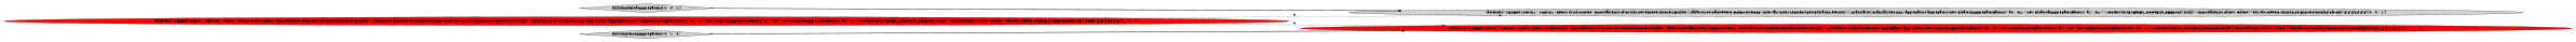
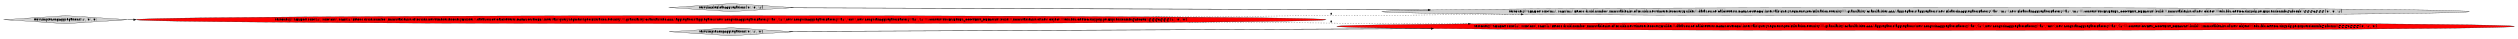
  digraph {
    rankdir=LR
    node [fillcolor=lightgray shape=ellipse style=filled]
    edge [style=bold]
    n1 [fillcolor=red label="testQuery(\"SELECT MIN(l1), MIN(cnt), MAX(l1) FROM druid.numfoo\",ImmutableList.of(Druids.newTimeseriesQueryBuilder().dataSource(CalciteTests.DATASOURCE3).intervals(querySegmentSpec(Filtration.eternity())).granularity(Granularities.ALL).aggregators(aggregators(new LongMinAggregatorFactory(\"a0\",\"l1\"),new LongMinAggregatorFactory(\"a1\",\"cnt\"),new LongMaxAggregatorFactory(\"a2\",\"l1\"))).context(TIMESERIES_CONTEXT_DEFAULT).build()),ImmutableList.of(new Object((((edu.fdu.CPPDG.tinypdg.pe.ExpressionInfo@8f03e5))@@@3@@@['1', '0', '0']"]
    n2 [label="testQuery(\"SELECT MIN(m1), MAX(m1) FROM druid.numfoo\",ImmutableList.of(Druids.newTimeseriesQueryBuilder().dataSource(CalciteTests.DATASOURCE3).intervals(querySegmentSpec(Filtration.eternity())).granularity(Granularities.ALL).aggregators(aggregators(new FloatMinAggregatorFactory(\"a0\",\"m1\"),new FloatMaxAggregatorFactory(\"a1\",\"m1\"))).context(TIMESERIES_CONTEXT_DEFAULT).build()),ImmutableList.of(new Object((((edu.fdu.CPPDG.tinypdg.pe.ExpressionInfo@8f045b))@@@3@@@['0', '0', '1']"]
    n3 [fillcolor=red label="testQuery(\"SELECT MIN(l1), MIN(cnt), MAX(l1) FROM druid.numfoo\",ImmutableList.of(Druids.newTimeseriesQueryBuilder().dataSource(CalciteTests.DATASOURCE3).intervals(querySegmentSpec(Filtration.eternity())).granularity(Granularities.ALL).aggregators(aggregators(new LongMinAggregatorFactory(\"a0\",\"l1\"),new LongMinAggregatorFactory(\"a1\",\"cnt\"),new LongMaxAggregatorFactory(\"a2\",\"l1\"))).context(QUERY_CONTEXT_DEFAULT).build()),ImmutableList.of(new Object((((edu.fdu.CPPDG.tinypdg.pe.ExpressionInfo@8f0422))@@@3@@@['0', '1', '0']"]
    n4 [label="testSimpleFloatAggregations['0', '0', '1']" shape=diamond]
    n5 [label="testSimpleLongAggregations['0', '1', '0']" shape=diamond]
+   n6 [label="testSimpleLongAggregations['1', '0', '0']" shape=diamond]
    n1 -> n2 [label=0 style=dashed]
    n1 -> n3 [label=0 style=dashed]
    n4 -> n2
    n5 -> n3
+   n6 -> n1
  }
